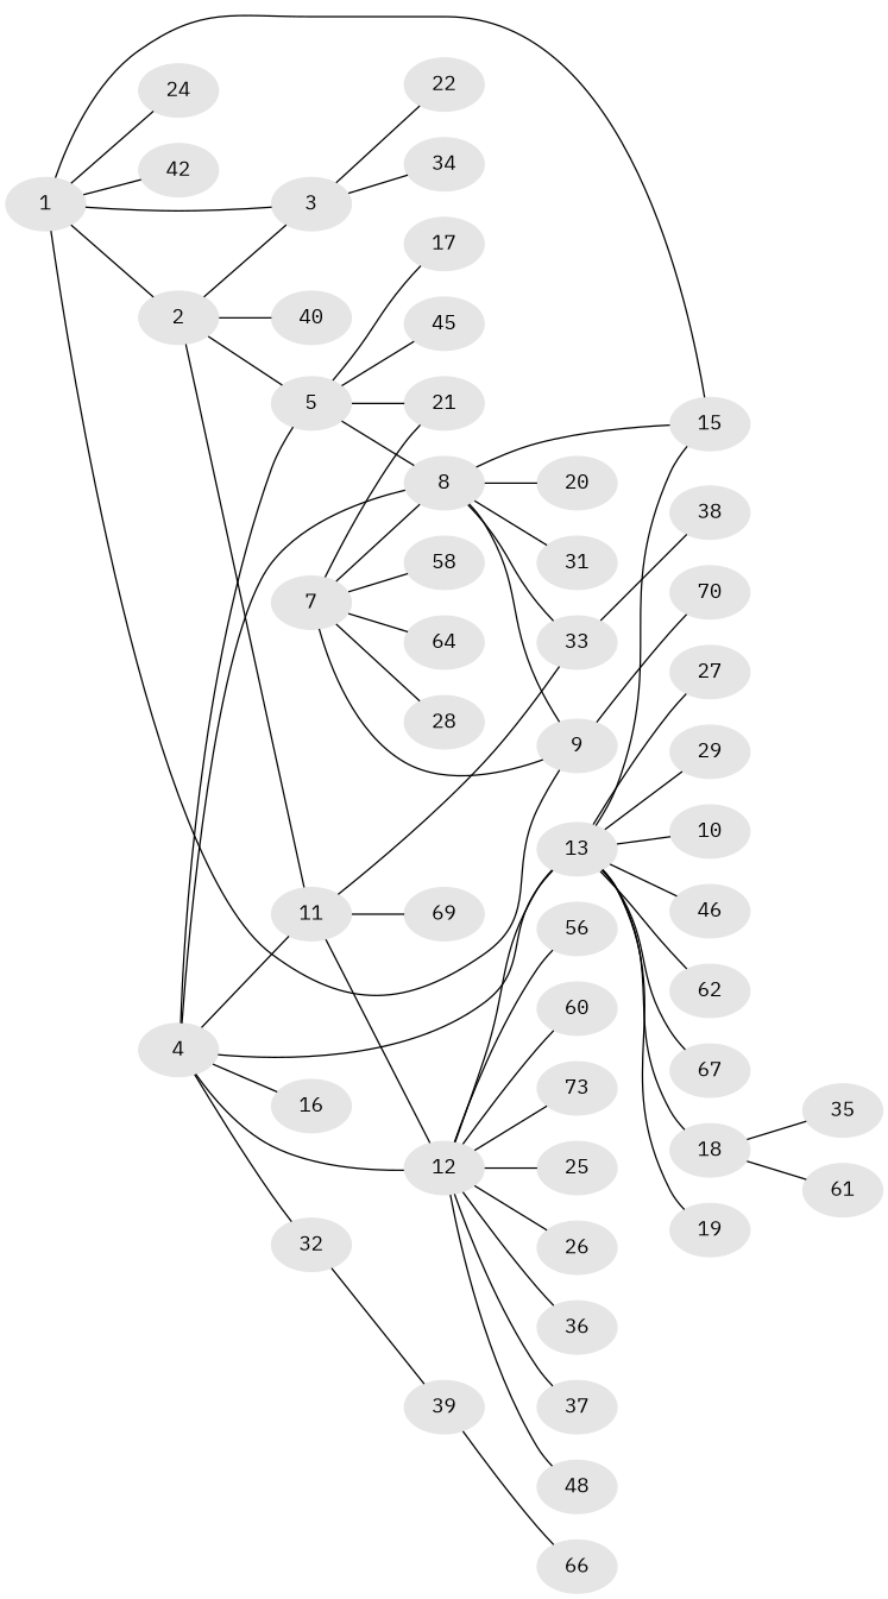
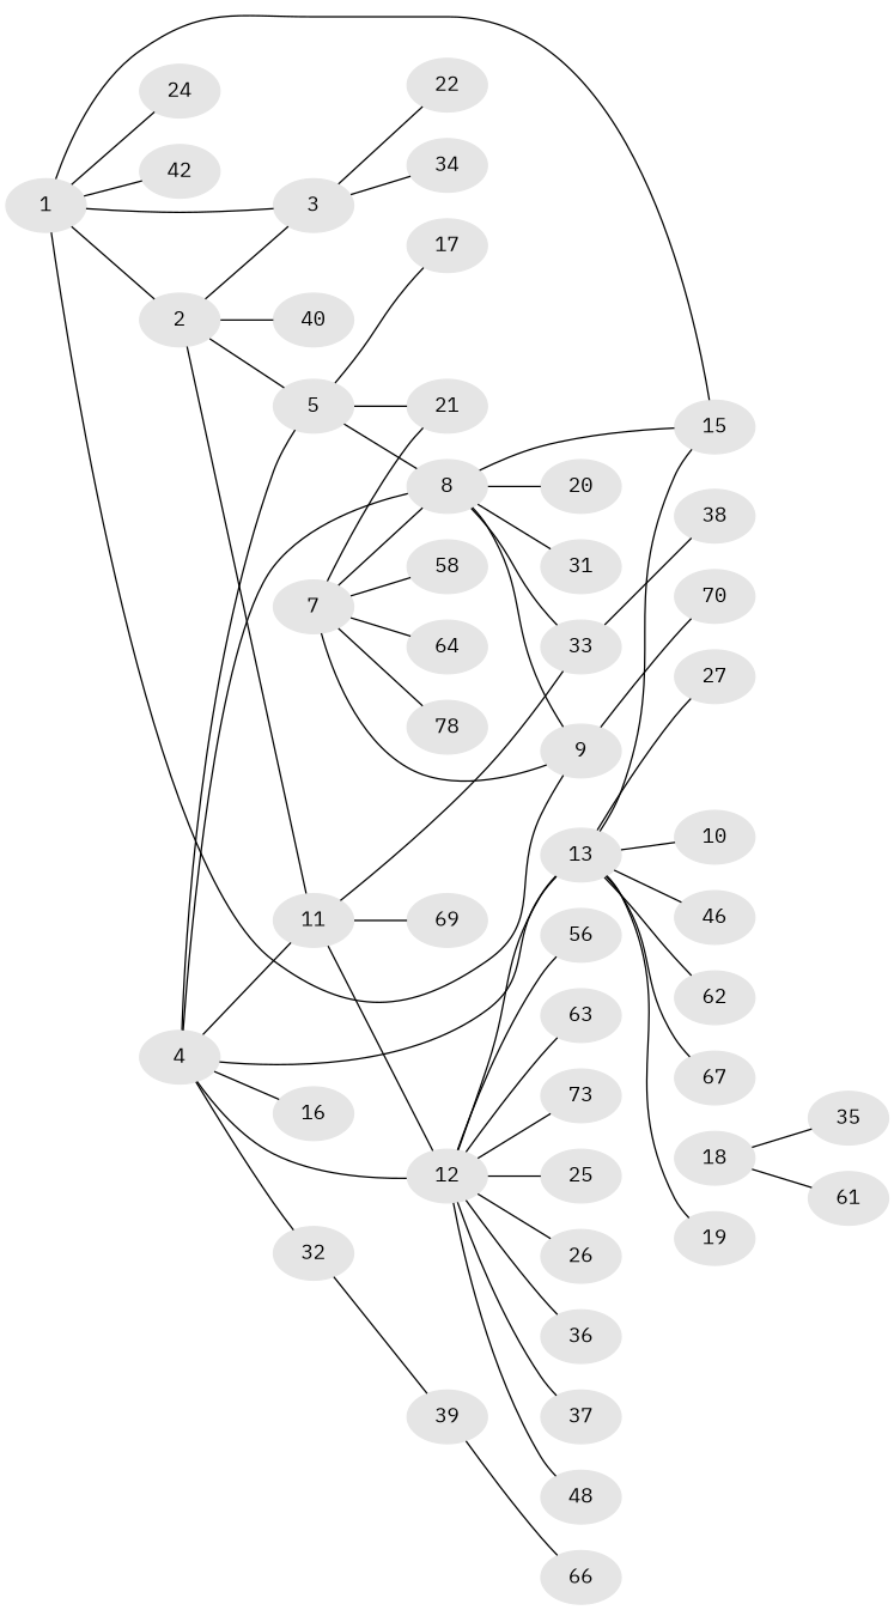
  graph {
    fontname="IBM Plex Mono"
    rankdir=LR
    node [color=gray90 fontname="IBM Plex Mono" style=filled]
    edge [fontname="IBM Plex Mono"]
    1 [super="+71"]
    2 [super="+49"]
    3 [super="+50"]
    9 [super="+72"]
    15 [super="+65"]
    24
    42 [super="+43"]
    5 [super="+6"]
    11 [super="+54"]
    40 [super="+47"]
    22
    34 [super="+51"]
    70
    8 [super="+23"]
    17
    21
-   45
    12 [super="+52"]
    33 [super="+44"]
    69
    4 [super="+10"]
    13 [super="+14"]
    16
    32
    20
    31
    25
    26
    36
    37
    48
    56
-   63 [label=60]
+   63
    73
    18 [super="+59"]
    19 [super="+41"]
    27
-   29
    n39 [label=10]
    46
    62
    67 [super="+68"]
    39 [super="+55"]
    7 [super="+60"]
-   28 [super="+53"]
+   28 [super="+53" label=78]
    58
    64
    38
    35 [super="+57"]
    61
    66
    1 -- 2
    1 -- 3
    1 -- 9
    1 -- 15
    1 -- 24
    1 -- 42
    2 -- 3
    2 -- 5
    2 -- 11
    2 -- 40
    3 -- 22
    3 -- 34
    9 -- 70
    5 -- 8
    5 -- 17
    5 -- 21
-   5 -- 45
    11 -- 12
    11 -- 33
    11 -- 69
    8 -- 9
    8 -- 15
    8 -- 33
    8 -- 20
    8 -- 31
    12 -- 13
    12 -- 25
    12 -- 26
    12 -- 36
    12 -- 37
    12 -- 48
    12 -- 56
    12 -- 63
    12 -- 73
    33 -- 38
    4 -- 5 [weight=2]
    4 -- 11
    4 -- 8
    4 -- 12
    4 -- 13
    4 -- 16
    4 -- 32
    13 -- 15 [weight=2]
-   13 -- 18
    13 -- 19
    13 -- 27
-   13 -- 29
    13 -- n39
    13 -- 46
    13 -- 62
    13 -- 67
    32 -- 39
    18 -- 35
    18 -- 61
    39 -- 66
    7 -- 9
    7 -- 8
    7 -- 21
    7 -- 28
    7 -- 58
    7 -- 64
  }
